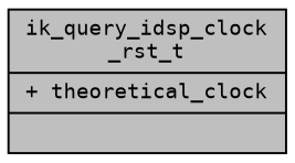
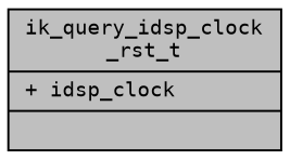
  digraph {
    fontname="DejaVu Sans Mono"
-   n1 [color=black fillcolor=grey75 fontcolor=black fontname="DejaVu Sans Mono" fontsize=10 height=0.2 label="{ik_query_idsp_clock\l_rst_t\n|+ theoretical_clock\l|}" shape=record style=filled width=0.4]
+   n1 [color=black fillcolor=grey75 fontcolor=black fontname="DejaVu Sans Mono" fontsize=10 height=0.2 label="{ik_query_idsp_clock\l_rst_t\n|+ idsp_clock\l|}" shape=record style=filled width=0.4]
  }
